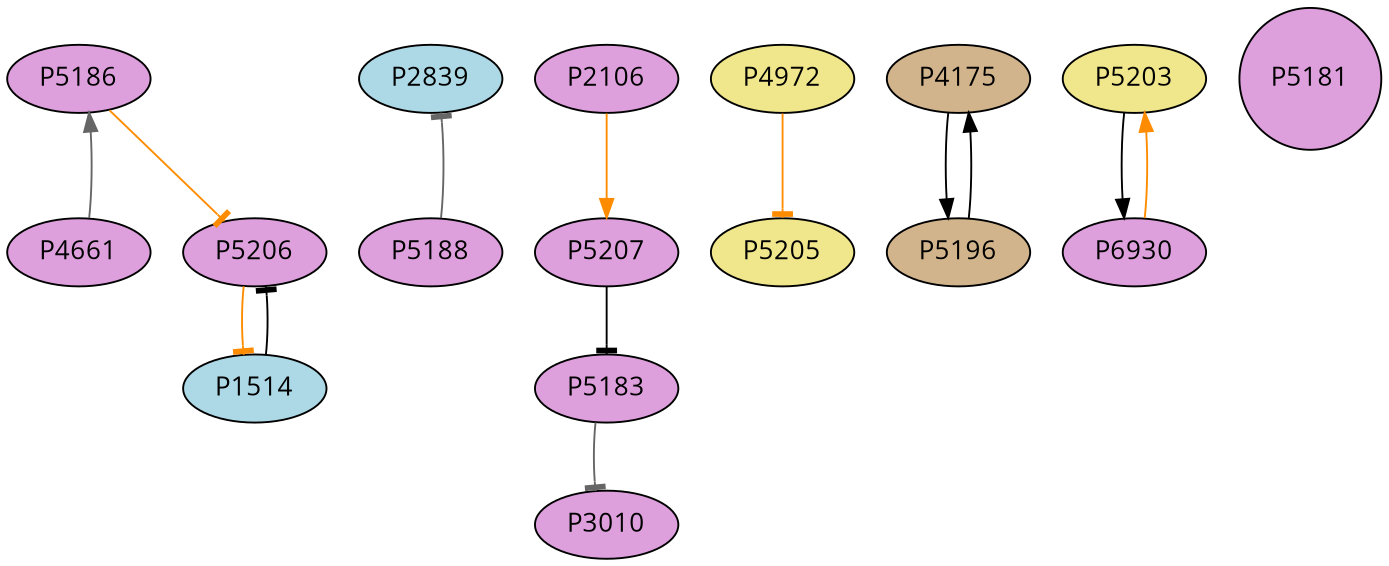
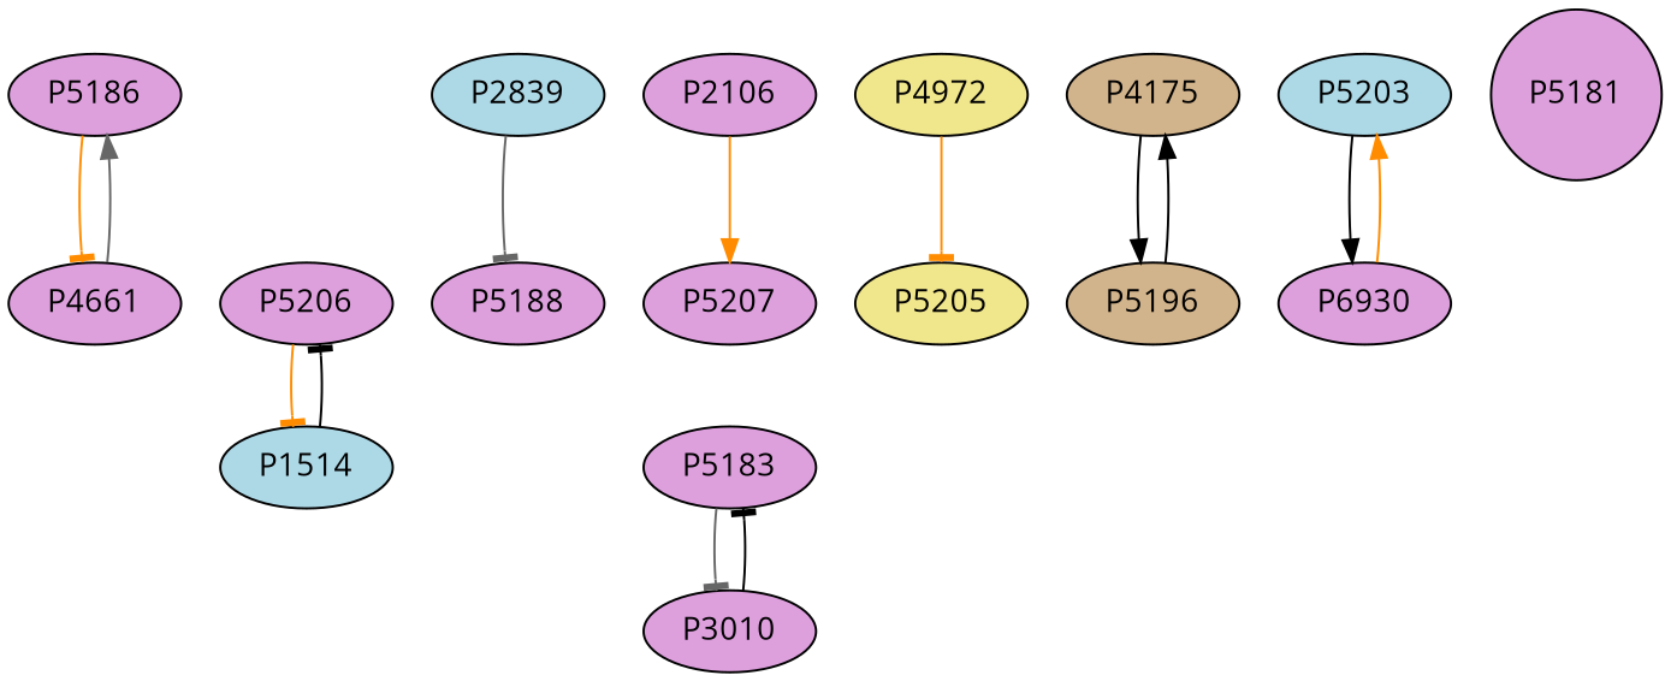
  digraph {
    fontname="Open Sans"
    node [fillcolor=plum fontname="Open Sans" style=filled]
    edge [arrowhead=tee color=darkorange fontname="Open Sans"]
    P5186
    P4661
    P1514 [fillcolor=lightblue]
    P5206
    n5 [fillcolor=lightblue label=P2839]
    P5188
    P2106
    P5207
    P5183
    P3010
    P4972 [fillcolor=khaki]
    P5205 [fillcolor=khaki]
    P4175 [fillcolor=tan]
    P5196 [fillcolor=tan]
-   P5203 [fillcolor=khaki]
+   P5203 [fillcolor=lightblue]
    P6930
    P5181 [shape=circle]
-   P5186 -> P5206
+   P5186 -> P4661
    P4661 -> P5186 [arrowhead=normal color=gray40]
    P1514 -> P5206 [color=black]
    P5206 -> P1514
-   P5188 -> n5 [color=gray40]
+   n5 -> P5188 [color=gray40]
    P2106 -> P5207 [arrowhead=normal]
    P5183 -> P3010 [color=gray40]
-   P5207 -> P5183 [color=black]
+   P3010 -> P5183 [color=black]
    P4972 -> P5205
    P4175 -> P5196 [arrowhead=normal color=black]
    P5196 -> P4175 [arrowhead=normal color=black]
    P5203 -> P6930 [arrowhead=normal color=black]
    P6930 -> P5203 [arrowhead=normal]
  }
